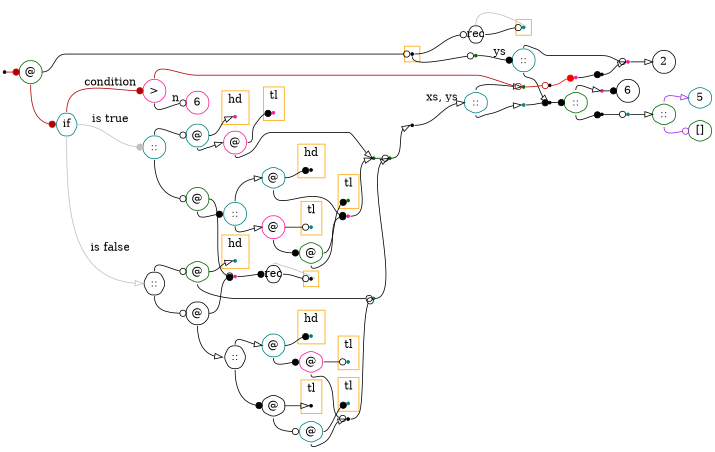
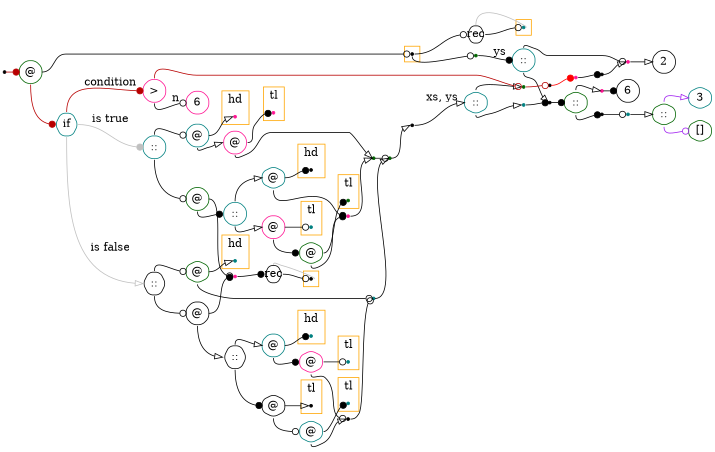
  digraph {
    labeldistance=0
    nodesep=.175
    rankdir=LR
    ranksep=.175
    node [color=teal fixedsize=true orientation=90 shape=point style=rounded]
    edge [arrowhead=dot arrowtail=none headport=w tailport=e]
    ndcluster_nd366 [style=""]
    ndcluster_nd560 [color=black style=""]
    ndcluster_nd55 [color=black style=""]
    ndcluster_nd195 [color=deeppink style=""]
    ndcluster_nd206 [color=deeppink style=""]
    ndcluster_nd226 [color=black style=""]
    ndcluster_nd240 [style=""]
    ndcluster_nd251 [color=darkgreen style=""]
    ndcluster_nd272 [style=""]
    ndcluster_nd291 [style=""]
    ndcluster_nd302 [style=""]
    ndcluster_nd317 [color=black style=""]
    ndcluster_nd328 [style=""]
    nd1 [color=black orientation="" style=""]
    n15 [color=darkgreen height=.4 label="@" shape=octagon width=.4]
    n16 [color=black height=.3 label=rec shape=hexagon width=.3 orientation=""]
    n17 [color=black height=.4 label=2 shape=octagon width=.4]
    n18 [color=black height=.4 label=6 shape=octagon width=.4]
-   n19 [height=.4 label=5 shape=hexagon width=.4]
+   n19 [height=.4 label=3 shape=hexagon width=.4]
    n20 [color=darkgreen height=.4 label="[]" shape=hexagon width=.4]
    n21 [color=darkgreen height=.4 label="::" shape=hexagon width=.4]
    n22 [color=darkgreen height=.4 label="::" shape=hexagon width=.4]
    n23 [label=" " color=deeppink]
    n24 [label=" " color=black]
    n25 [height=.4 label="::" shape=octagon width=.4]
    n26 [label=" " color=deeppink]
    n27 [label=" " color=black]
    n28 [color=black height=.3 label=rec shape=hexagon width=.3 orientation=""]
    n29 [height=.4 label=if shape=hexagon width=.4 orientation=""]
    n30 [label=" " color=darkgreen]
    n31 [height=.4 label="::" shape=hexagon width=.4]
    n32 [label=" " color=darkgreen]
    n33 [label=" "]
    n34 [color=deeppink height=.4 label=">" shape=octagon width=.4 orientation=""]
    n35 [height=.4 label="::" shape=octagon width=.4 orientation=""]
    n36 [color=black height=.4 label="::" shape=hexagon width=.4 orientation=""]
    n37 [color=deeppink height=.4 label=6 shape=octagon width=.4]
    n38 [height=.4 label="@" shape=octagon width=.4]
    n39 [color=darkgreen height=.4 label="@" shape=octagon width=.4]
    n40 [color=deeppink height=.4 label="@" shape=octagon width=.4]
    n41 [label=" " color=darkgreen]
    n42 [height=.4 label="::" shape=octagon width=.4 orientation=""]
    n43 [label=" " color=deeppink]
    n44 [height=.4 label="@" shape=hexagon width=.4]
    n45 [color=deeppink height=.4 label="@" shape=octagon width=.4]
    n46 [label=" " color=deeppink]
    n47 [color=darkgreen height=.4 label="@" shape=hexagon width=.4]
    n48 [label=" " color=darkgreen]
    n49 [color=darkgreen height=.4 label="@" shape=hexagon width=.4]
    n50 [color=black height=.4 label="@" shape=octagon width=.4]
    n51 [label=" "]
    n52 [color=black height=.4 label="::" shape=hexagon width=.4 orientation=""]
    n53 [height=.4 label="@" shape=octagon width=.4]
    n54 [color=black height=.4 label="@" shape=hexagon width=.4]
    n55 [color=deeppink height=.4 label="@" shape=hexagon width=.4]
    n56 [label=" " color=black]
    n57 [height=.4 label="@" shape=hexagon width=.4]
    n58 [label=" " color=black]
    n59 [label=" " color=black]
    n60 [label=" " color=deeppink]
    n61 [label=" "]
    n62 [label=" " color=black]
    subgraph cluster_1 {
      color=orange
      style=fill
      ndcluster_nd366
    }
    subgraph cluster_2 {
      color=orange
      label=tl
      style=fill
      ndcluster_nd206
    }
    subgraph cluster_3 {
      color=orange
      style=fill
      ndcluster_nd560
    }
    subgraph cluster_4 {
      color=orange
      style=fill
      ndcluster_nd55
    }
    subgraph cluster_5 {
      color=orange
      label=hd
      style=fill
      ndcluster_nd195
    }
    subgraph cluster_6 {
      color=orange
      label=hd
      style=fill
      ndcluster_nd226
    }
    subgraph cluster_7 {
      color=orange
      label=tl
      style=fill
      ndcluster_nd240
    }
    subgraph cluster_8 {
      color=orange
      label=tl
      style=fill
      ndcluster_nd251
    }
    subgraph cluster_9 {
      color=orange
      label=hd
      style=fill
      ndcluster_nd272
    }
    subgraph cluster_10 {
      color=orange
      label=hd
      style=fill
      ndcluster_nd291
    }
    subgraph cluster_11 {
      color=orange
      label=tl
      style=fill
      ndcluster_nd302
    }
    subgraph cluster_12 {
      color=orange
      label=tl
      style=fill
      ndcluster_nd317
    }
    subgraph cluster_13 {
      color=orange
      label=tl
      style=fill
      ndcluster_nd328
    }
    ndcluster_nd55 -> n16 [arrowhead=odot color=black]
    ndcluster_nd55 -> n30 [arrowhead=odot tailport=s]
    nd1 -> n15 [color="#b70000"]
    n15 -> ndcluster_nd55 [arrowhead=odot]
    n15 -> n29 [color="#b70000" tailport=s]
    n16 -> ndcluster_nd366 [arrowhead=none color=grey dir=back headport=e tailport=n]
    n16 -> ndcluster_nd366 [arrowhead=odot]
    n21 -> n19 [arrowhead=onormal color=purple tailport=n]
    n21 -> n20 [arrowhead=odot color=purple tailport=s]
    n22 -> n23 [arrowhead=onormal tailport=n]
    n22 -> n24 [tailport=s]
    n23 -> n18
    n24 -> n61 [arrowhead=odot]
    n25 -> n26 [arrowhead=odot tailport=n]
    n25 -> n27 [arrowhead=onormal tailport=s]
    n26 -> n17 [arrowhead=onormal]
    n27 -> n22
    n28 -> ndcluster_nd560 [arrowhead=none color=grey dir=back headport=e tailport=n]
    n28 -> ndcluster_nd560 [arrowhead=odot]
    n29 -> n34 [color="#b70000" label=condition tailport=n]
    n29 -> n35 [color=grey label="is true"]
    n29 -> n36 [arrowhead=onormal color=grey label="is false" tailport=s]
    n30 -> n25 [label=ys]
    n31 -> n32 [arrowhead=onormal tailport=n]
    n31 -> n33 [arrowhead=onormal tailport=s]
    n32 -> n62 [arrowhead=odot color="#b70000"]
    n33 -> n27
    n34 -> n32 [arrowhead=odot color="#b70000" tailport=n]
    n34 -> n37 [arrowhead=odot label=n tailport=s]
    n35 -> n38 [arrowhead=odot tailport=n]
    n35 -> n39 [arrowhead=odot tailport=s]
    n36 -> n49 [arrowhead=odot tailport=n]
    n36 -> n50 [arrowhead=odot tailport=s]
    n38 -> ndcluster_nd195 [arrowhead=onormal]
    n38 -> n40 [arrowhead=onormal tailport=s]
    n39 -> n42 [tailport=s]
    n39 -> n43 [arrowhead=odot]
    n40 -> ndcluster_nd206
    n40 -> n41 [arrowhead=onormal tailport=s]
    n41 -> n48 [arrowhead=odot]
    n42 -> n44 [arrowhead=onormal tailport=n]
    n42 -> n45 [arrowhead=onormal tailport=s]
    n43 -> n28 [color=black]
    n44 -> ndcluster_nd226
    n44 -> n46 [tailport=s]
    n45 -> ndcluster_nd240 [arrowhead=odot]
    n45 -> n47 [tailport=s]
    n46 -> n41 [arrowhead=onormal]
    n47 -> ndcluster_nd251
    n47 -> n46 [tailport=s]
    n48 -> n58 [arrowhead=onormal]
    n49 -> ndcluster_nd272 [arrowhead=onormal]
    n49 -> n51 [arrowhead=odot tailport=s]
    n50 -> n43
    n50 -> n52 [arrowhead=onormal tailport=s]
    n51 -> n48 [arrowhead=onormal]
    n52 -> n53 [arrowhead=onormal tailport=n]
    n52 -> n54 [tailport=s]
    n53 -> ndcluster_nd291
    n53 -> n55 [tailport=s]
    n54 -> ndcluster_nd317 [arrowhead=onormal]
    n54 -> n57 [arrowhead=odot tailport=s]
    n55 -> ndcluster_nd302 [arrowhead=odot]
    n55 -> n56 [arrowhead=odot tailport=s]
    n56 -> n51 [arrowhead=odot]
    n57 -> ndcluster_nd328
    n57 -> n56 [arrowhead=onormal tailport=s]
    n58 -> n31 [arrowhead=onormal label="xs, ys"]
    n59 -> n26 [arrowhead=onormal]
    n60 -> n59
    n61 -> n21 [arrowhead=onormal]
    n62 -> n60 [color=red]
  }
